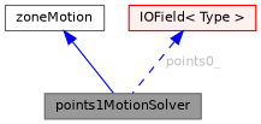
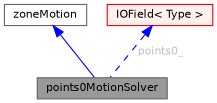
  digraph {
    node [color=gray40 fontname=Helvetica fontsize=10 shape=box style=filled]
    edge [color=blue dir=back fontname=Helvetica fontsize=10 labelfontname=Helvetica labelfontsize=10]
-   n1 [fillcolor=grey60 fontcolor=black height=0.2 label=points1MotionSolver width=0.4]
+   n1 [fillcolor=grey60 fontcolor=black height=0.2 label=points0MotionSolver width=0.4]
    n2 [fillcolor=white height=0.2 label=zoneMotion width=0.4]
    n3 [color=red fillcolor="#FFF0F0" height=0.2 label="IOField\< Type \>" width=0.4]
    n2 -> n1 [style=solid]
    n3 -> n1 [fontcolor=grey label=" points0_" style=dashed]
  }
